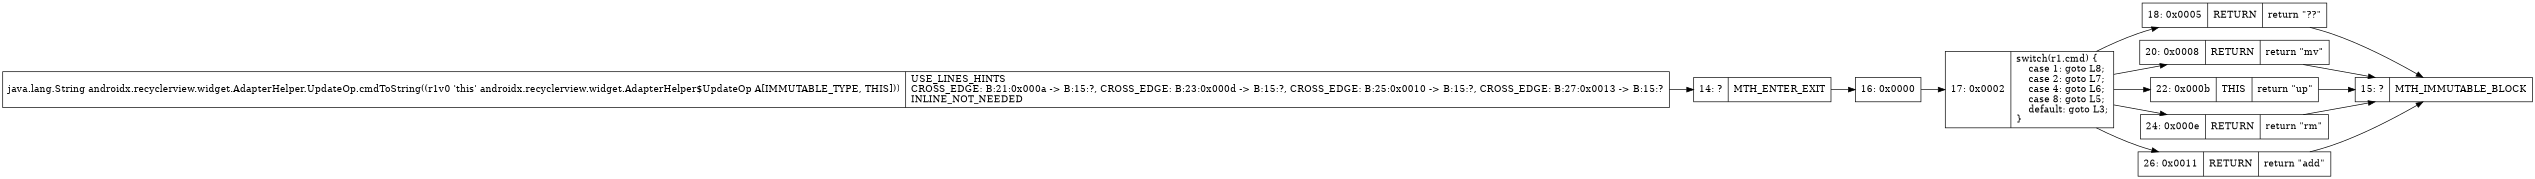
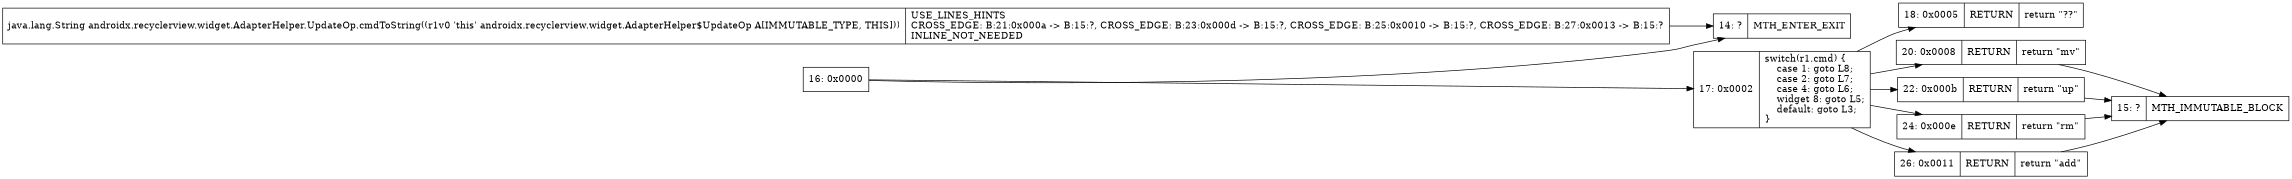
  digraph {
    rankdir=LR
    node [shape=record]
    n1 [label="{14\:\ ?|MTH_ENTER_EXIT\l}"]
    n2 [label="{16\:\ 0x0000}"]
-   n3 [label="{17\:\ 0x0002|switch(r1.cmd) \{\l    case 1: goto L8;\l    case 2: goto L7;\l    case 4: goto L6;\l    case 8: goto L5;\l    default: goto L3;\l\}\l}"]
+   n3 [label="{17\:\ 0x0002|switch(r1.cmd) \{\l    case 1: goto L8;\l    case 2: goto L7;\l    case 4: goto L6;\l    widget 8: goto L5;\l    default: goto L3;\l\}\l}"]
    n4 [label="{18\:\ 0x0005|RETURN\l|return \"??\"\l}"]
    n5 [label="{20\:\ 0x0008|RETURN\l|return \"mv\"\l}"]
-   n6 [label="{22\:\ 0x000b|THIS\l|return \"up\"\l}"]
+   n6 [label="{22\:\ 0x000b|RETURN\l|return \"up\"\l}"]
    n7 [label="{24\:\ 0x000e|RETURN\l|return \"rm\"\l}"]
    n8 [label="{26\:\ 0x0011|RETURN\l|return \"add\"\l}"]
    n9 [label="{15\:\ ?|MTH_IMMUTABLE_BLOCK\l}"]
    n10 [label="{java.lang.String androidx.recyclerview.widget.AdapterHelper.UpdateOp.cmdToString((r1v0 'this' androidx.recyclerview.widget.AdapterHelper$UpdateOp A[IMMUTABLE_TYPE, THIS]))  | USE_LINES_HINTS\lCROSS_EDGE: B:21:0x000a \-\> B:15:?, CROSS_EDGE: B:23:0x000d \-\> B:15:?, CROSS_EDGE: B:25:0x0010 \-\> B:15:?, CROSS_EDGE: B:27:0x0013 \-\> B:15:?\lINLINE_NOT_NEEDED\l}"]
-   n1 -> n2
+   n2 -> n1
    n2 -> n3
    n3 -> n4
    n3 -> n5
    n3 -> n6
    n3 -> n7
    n3 -> n8
-   n4 -> n9
    n5 -> n9
    n6 -> n9
    n7 -> n9
    n8 -> n9
    n10 -> n1
  }
